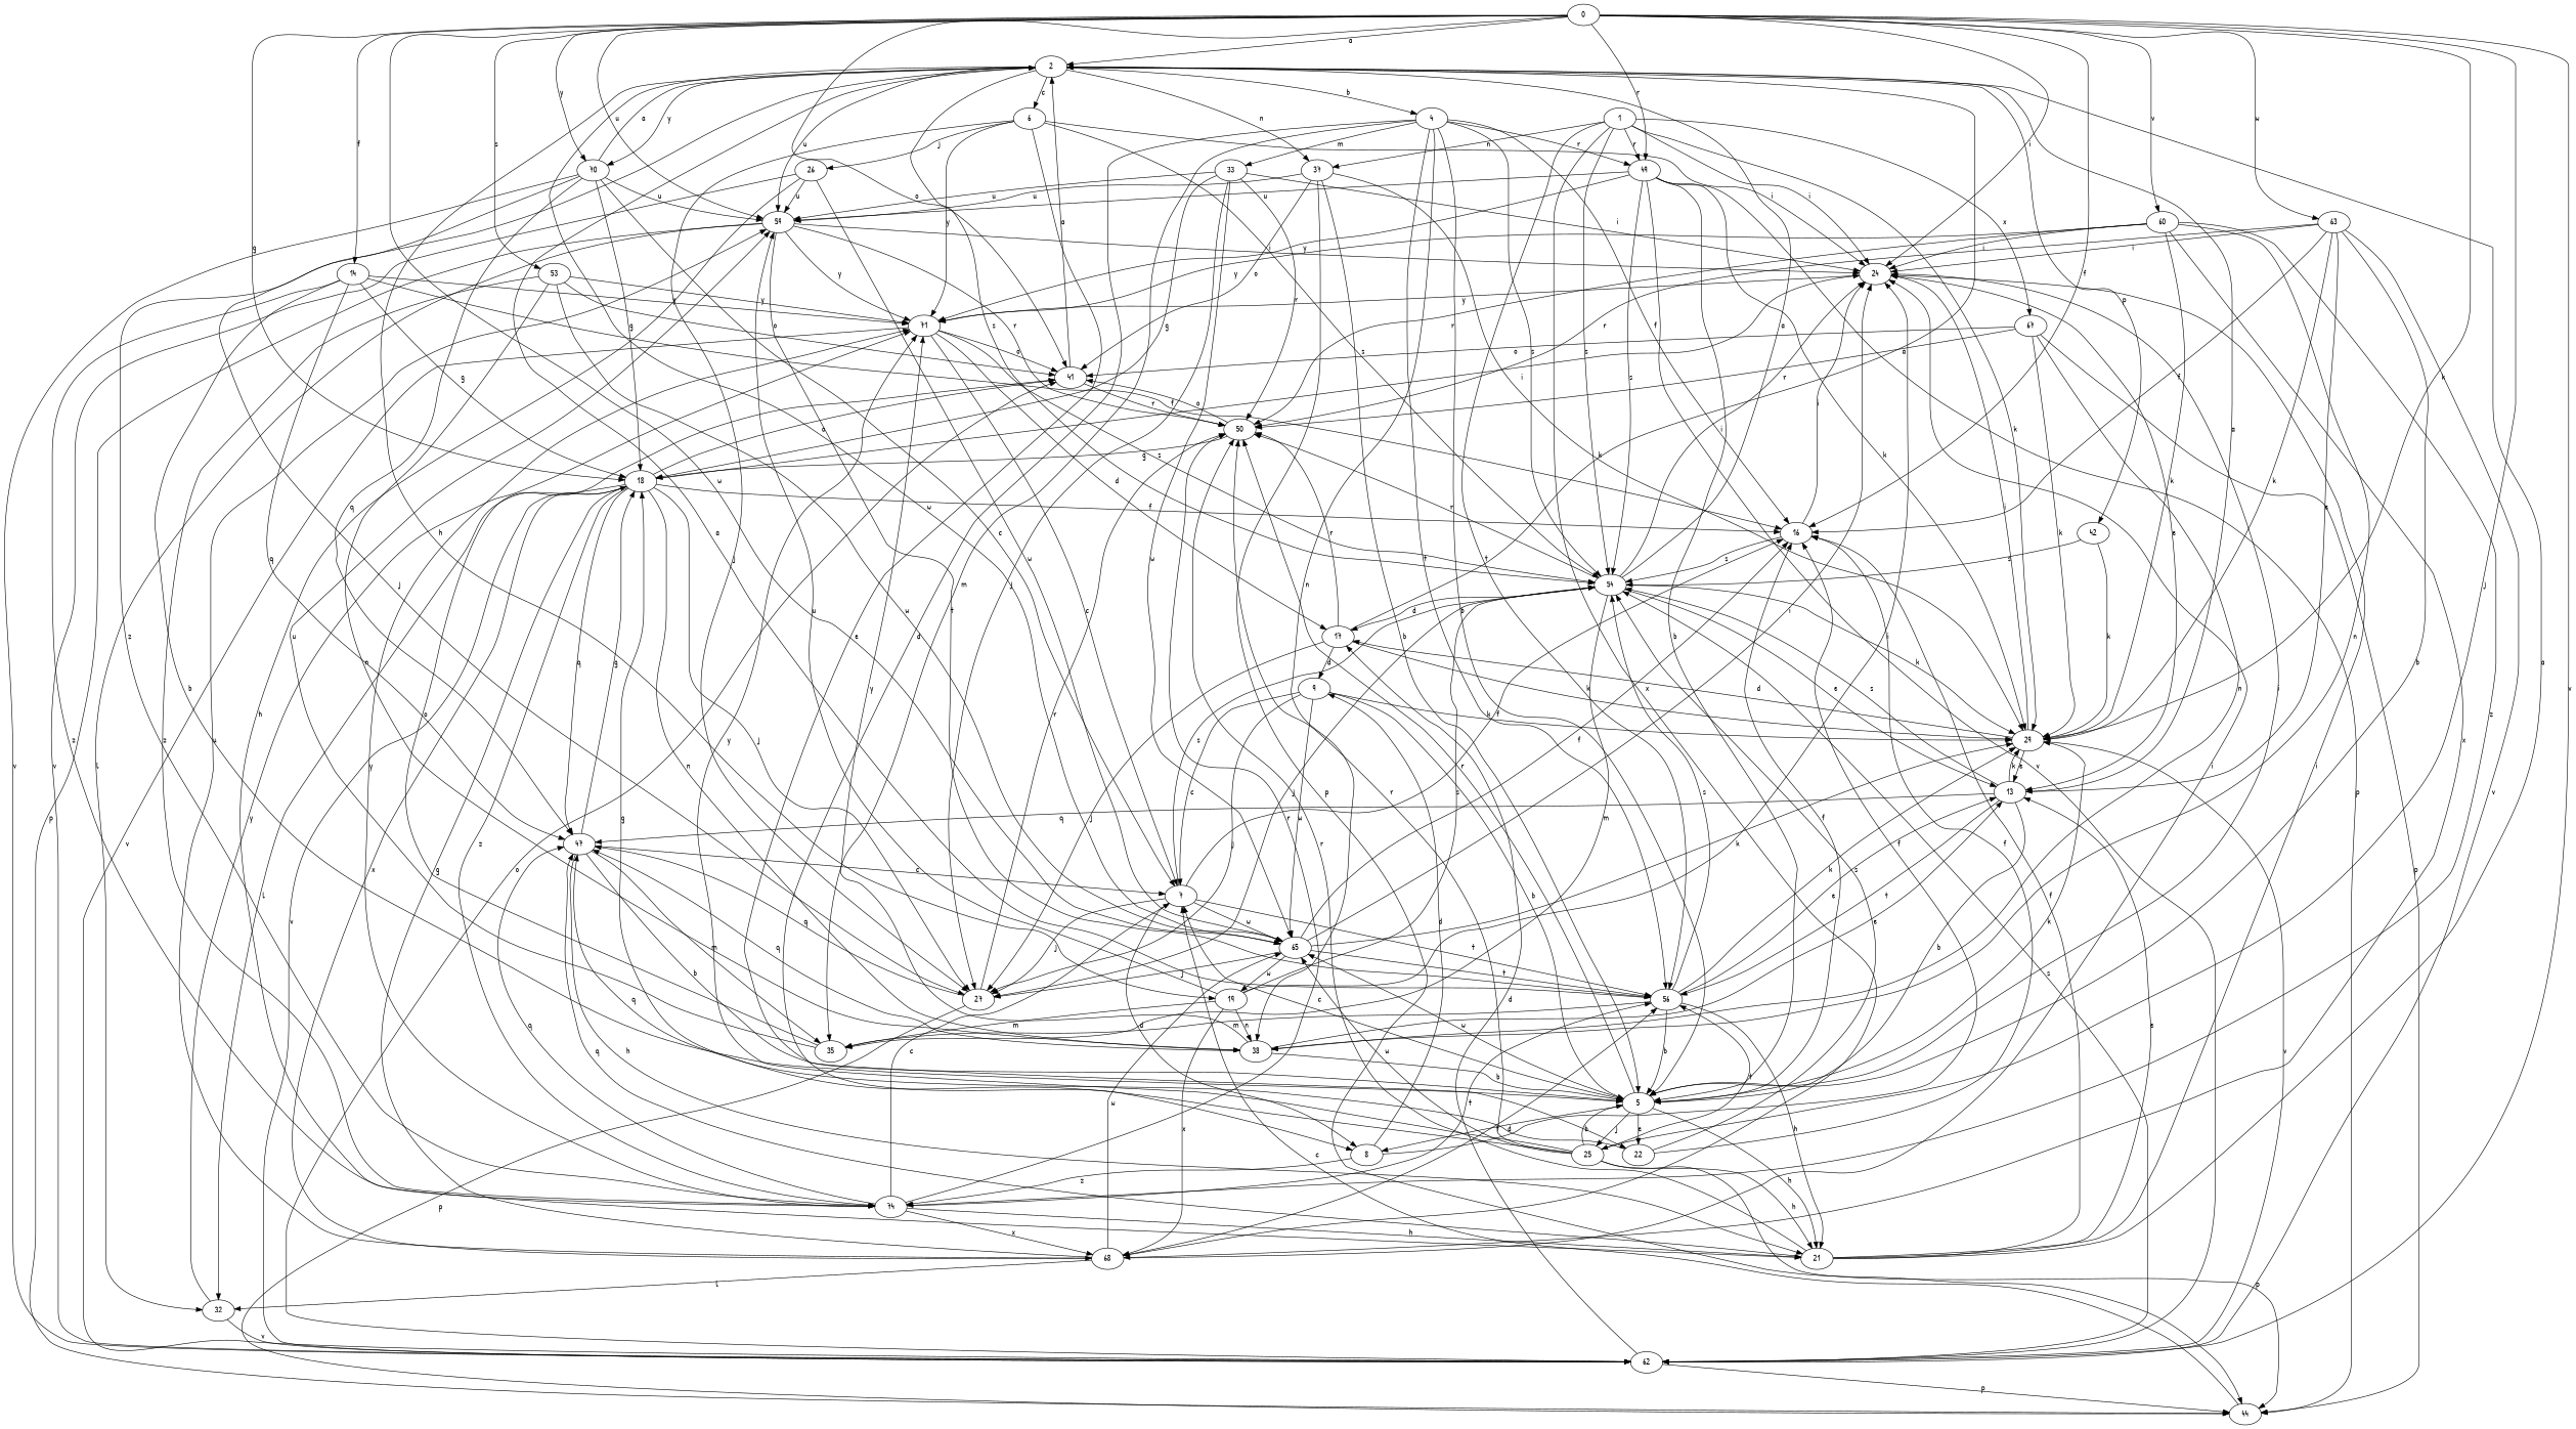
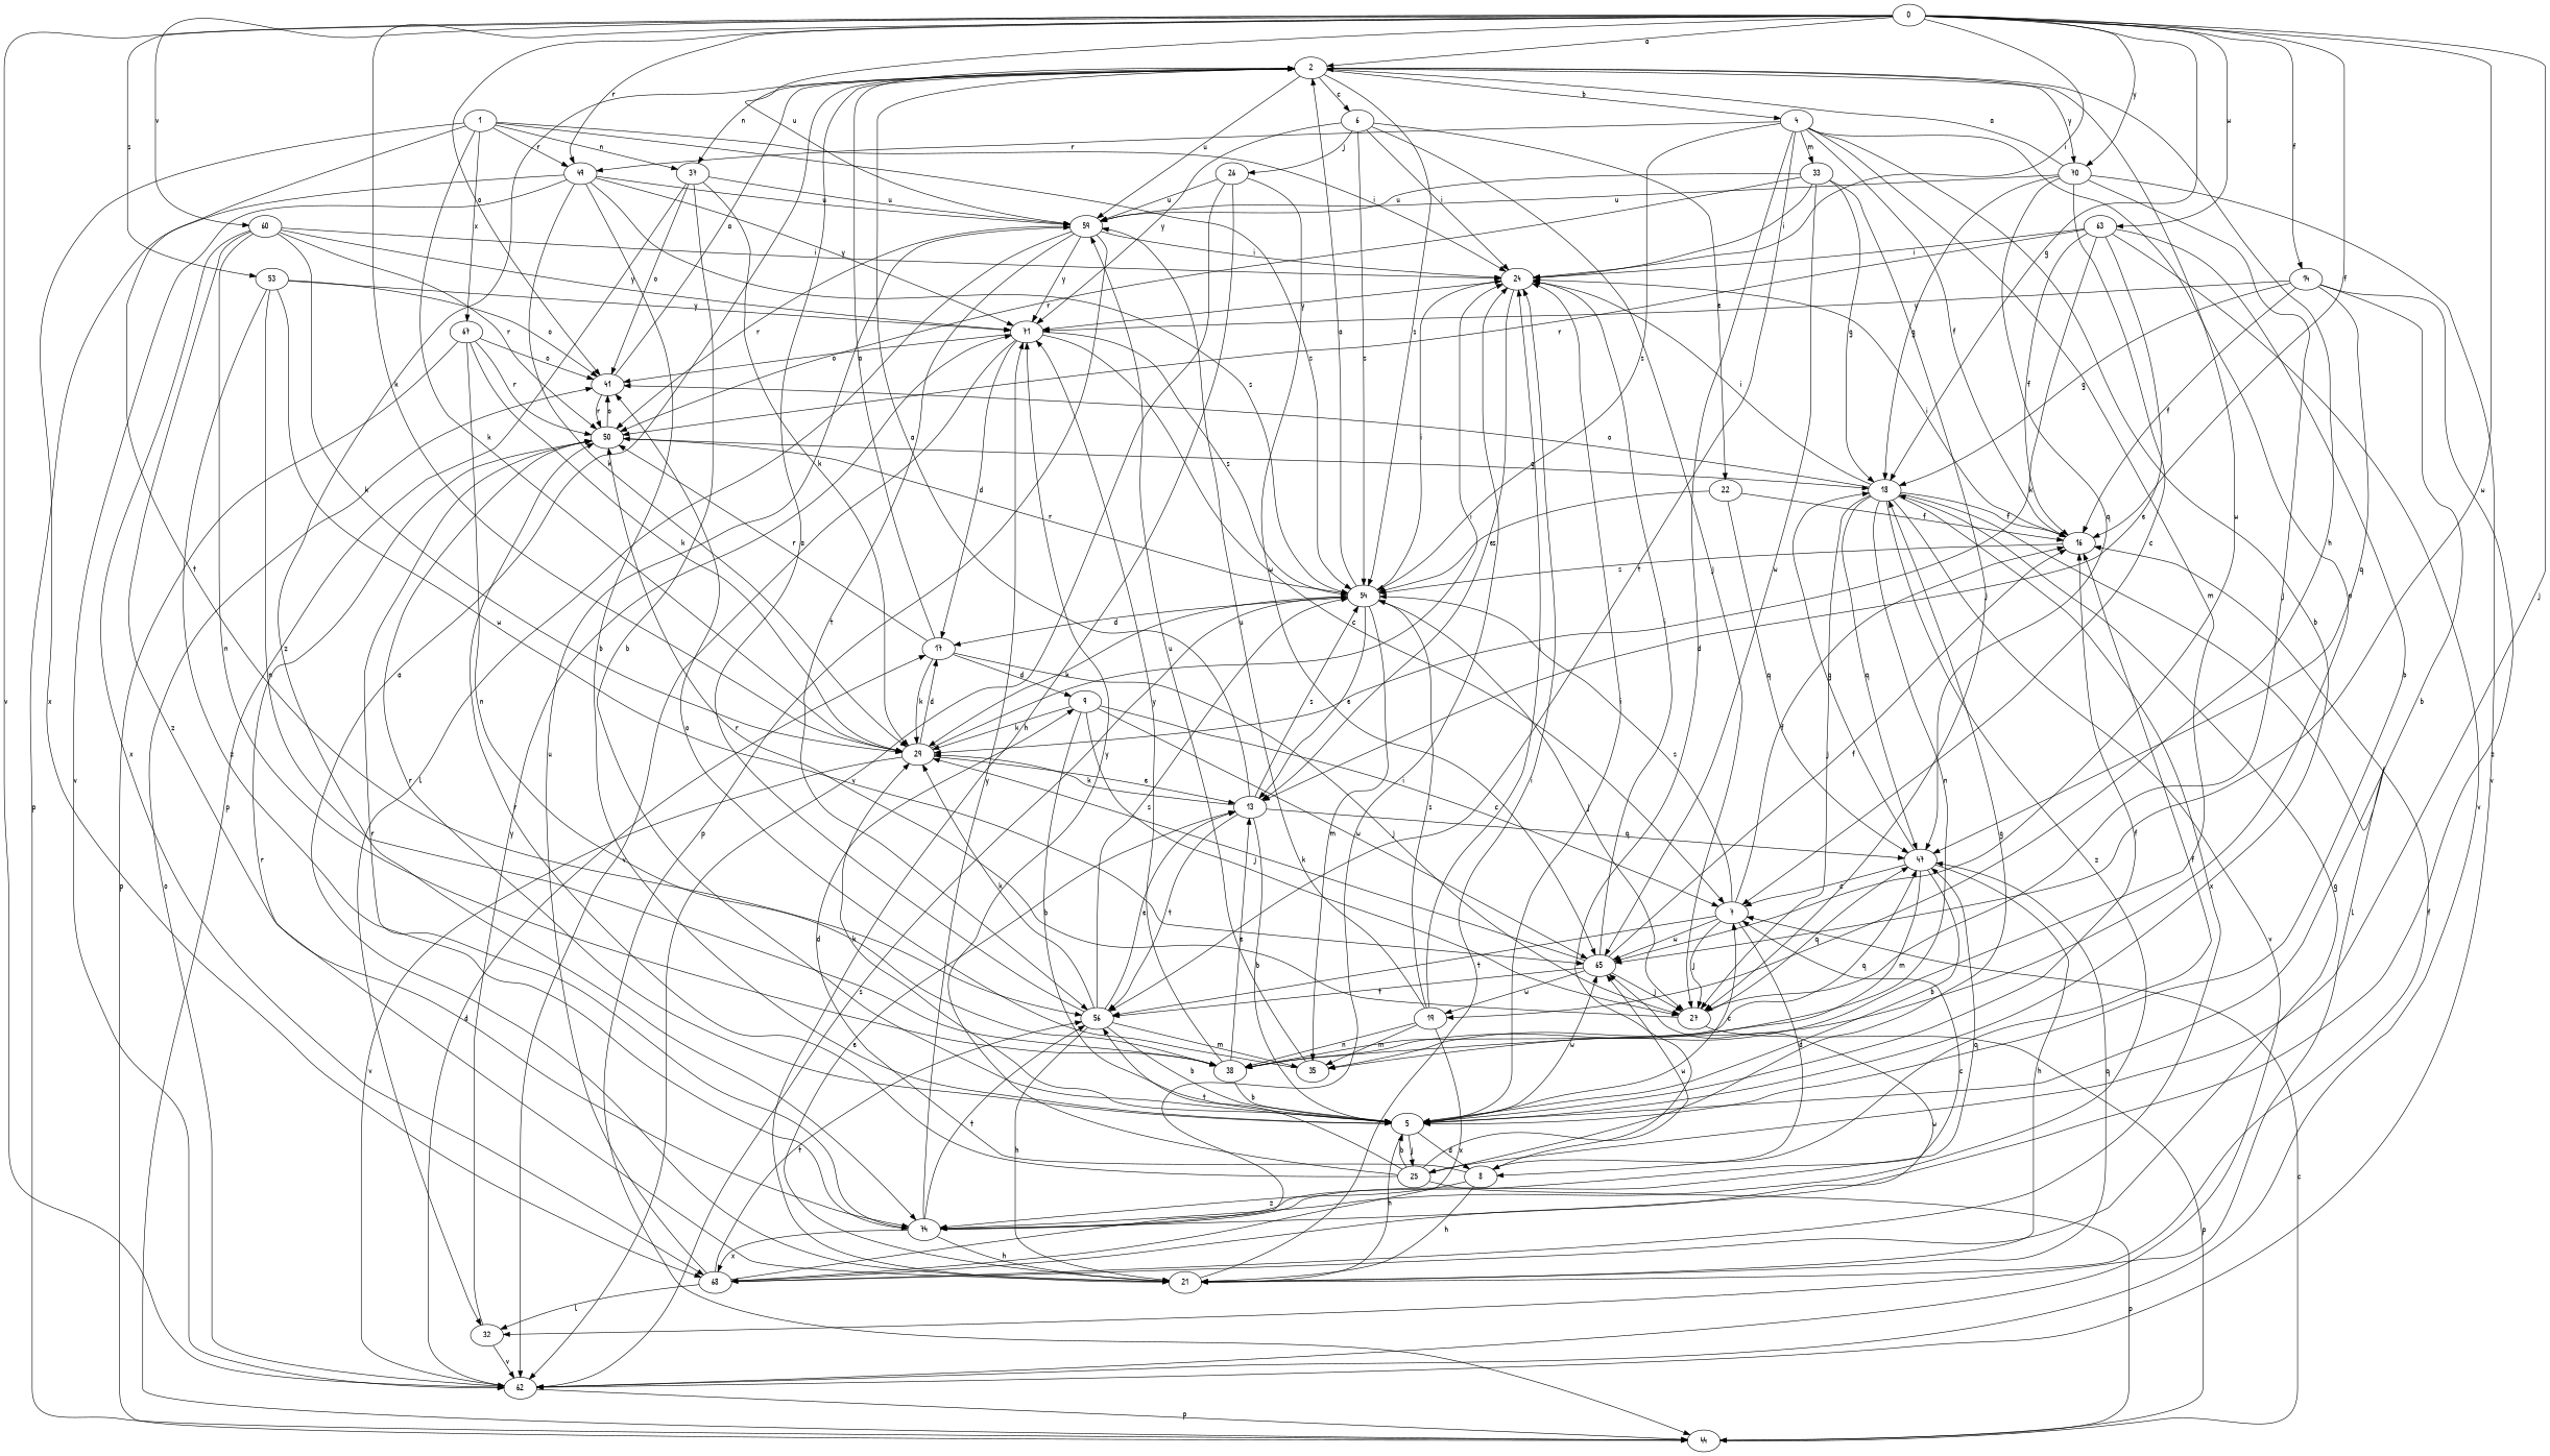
  strict digraph {
    fontname="Patrick Hand"
    node [fontname="Patrick Hand"]
    edge [fontname="Patrick Hand"]
    0
    2
    14
    16
    18
    24
    25
    29
    41
    49
    53
    59
    60
    62
    63
    65
    70
    4
    37
    54
    6
    19
-   42
    74
    56
    5
    8
    33
    35
    38
    71
    47
    68
    27
    32
    13
    21
    50
    44
    n40 [label=17]
    7
    1
    67
    n44 [label=22]
    26
    9
    0 -> 2 [label=a]
    0 -> 14 [label=f]
    0 -> 16 [label=f]
    0 -> 18 [label=g]
    0 -> 24 [label=i]
    0 -> 25 [label=j]
    0 -> 29 [label=k]
    0 -> 41 [label=o]
    0 -> 49 [label=r]
    0 -> 53 [label=s]
    0 -> 59 [label=u]
    0 -> 60 [label=v]
    0 -> 62 [label=v]
    0 -> 63 [label=w]
    0 -> 65 [label=w]
    0 -> 70 [label=y]
    2 -> 59 [label=u]
    2 -> 65 [label=w]
    2 -> 70 [label=y]
    2 -> 4 [label=b]
    2 -> 37 [label=n]
    2 -> 54 [label=s]
    2 -> 6 [label=c]
    2 -> 19 [label=h]
-   2 -> 42 [label=p]
    2 -> 74 [label=z]
    14 -> 16 [label=f]
    14 -> 18 [label=g]
    14 -> 74 [label=z]
    14 -> 5 [label=b]
    14 -> 71 [label=y]
    14 -> 47 [label=q]
    16 -> 24 [label=i]
    16 -> 54 [label=s]
    18 -> 16 [label=f]
    18 -> 24 [label=i]
    18 -> 41 [label=o]
    18 -> 62 [label=v]
    18 -> 74 [label=z]
    18 -> 38 [label=n]
    18 -> 47 [label=q]
    18 -> 68 [label=x]
    18 -> 27 [label=j]
    18 -> 32 [label=l]
    24 -> 71 [label=y]
    24 -> 13 [label=e]
    25 -> 18 [label=g]
    25 -> 65 [label=w]
    25 -> 56 [label=t]
    25 -> 5 [label=b]
    25 -> 71 [label=y]
-   25 -> 21 [label=h]
+   8 -> 21 [label=h]
    25 -> 50 [label=r]
    25 -> 44 [label=p]
    29 -> 24 [label=i]
    29 -> 62 [label=v]
    29 -> 13 [label=e]
    29 -> n40 [label=d]
    41 -> 2 [label=a]
    41 -> 50 [label=r]
    49 -> 29 [label=k]
    49 -> 59 [label=u]
    49 -> 62 [label=v]
    49 -> 54 [label=s]
    49 -> 5 [label=b]
    49 -> 71 [label=y]
    49 -> 44 [label=p]
    53 -> 41 [label=o]
    53 -> 65 [label=w]
    53 -> 74 [label=z]
    53 -> 38 [label=n]
    53 -> 71 [label=y]
    59 -> 24 [label=i]
    59 -> 56 [label=t]
    59 -> 71 [label=y]
    59 -> 32 [label=l]
    59 -> 50 [label=r]
    59 -> 44 [label=p]
    60 -> 24 [label=i]
    60 -> 29 [label=k]
    60 -> 74 [label=z]
    60 -> 38 [label=n]
    60 -> 71 [label=y]
    60 -> 68 [label=x]
    60 -> 50 [label=r]
    62 -> 41 [label=o]
    62 -> 54 [label=s]
    62 -> 44 [label=p]
    62 -> n40 [label=d]
    63 -> 16 [label=f]
    63 -> 24 [label=i]
    63 -> 29 [label=k]
    63 -> 62 [label=v]
    63 -> 5 [label=b]
    63 -> 13 [label=e]
    63 -> 50 [label=r]
    65 -> 16 [label=f]
    65 -> 24 [label=i]
    65 -> 29 [label=k]
    65 -> 19 [label=w]
    65 -> 56 [label=t]
    65 -> 27 [label=j]
    70 -> 2 [label=a]
    70 -> 18 [label=g]
    70 -> 59 [label=u]
    70 -> 62 [label=v]
    70 -> 47 [label=q]
    70 -> 27 [label=j]
    70 -> 7 [label=c]
    4 -> 16 [label=f]
    4 -> 49 [label=r]
    4 -> 54 [label=s]
    4 -> 56 [label=t]
    4 -> 5 [label=b]
    4 -> 8 [label=d]
    4 -> 33 [label=m]
    4 -> 35 [label=m]
    4 -> 38 [label=n]
    37 -> 29 [label=k]
    37 -> 41 [label=o]
    37 -> 59 [label=u]
    37 -> 5 [label=b]
    37 -> 44 [label=p]
    54 -> 2 [label=a]
    54 -> 24 [label=i]
    54 -> 29 [label=k]
    54 -> 35 [label=m]
    54 -> 27 [label=j]
    54 -> 13 [label=e]
    54 -> 50 [label=r]
    54 -> n40 [label=d]
    6 -> 24 [label=i]
    6 -> 54 [label=s]
    6 -> 71 [label=y]
    6 -> 27 [label=j]
    6 -> n44 [label=e]
    6 -> 26 [label=j]
    19 -> 24 [label=i]
    19 -> 59 [label=u]
    19 -> 54 [label=s]
    19 -> 35 [label=m]
    19 -> 38 [label=n]
    19 -> 68 [label=x]
-   42 -> 29 [label=k]
-   42 -> 54 [label=s]
    74 -> 56 [label=t]
    74 -> 71 [label=y]
    74 -> 47 [label=q]
    74 -> 68 [label=x]
    74 -> 21 [label=h]
    74 -> 50 [label=r]
    74 -> 7 [label=c]
    56 -> 2 [label=a]
    56 -> 29 [label=k]
    56 -> 54 [label=s]
    56 -> 5 [label=b]
    56 -> 35 [label=m]
    56 -> 13 [label=e]
    56 -> 21 [label=h]
    5 -> 16 [label=f]
    5 -> 24 [label=i]
    5 -> 25 [label=j]
    5 -> 29 [label=k]
    5 -> 65 [label=w]
    5 -> 8 [label=d]
    5 -> 21 [label=h]
    5 -> 50 [label=r]
    5 -> 7 [label=c]
-   5 -> n44 [label=e]
    8 -> 16 [label=f]
    8 -> 74 [label=z]
    8 -> 9 [label=d]
    33 -> 18 [label=g]
    33 -> 24 [label=i]
    33 -> 59 [label=u]
    33 -> 65 [label=w]
    33 -> 27 [label=j]
    33 -> 50 [label=r]
    35 -> 41 [label=o]
    35 -> 59 [label=u]
    38 -> 5 [label=b]
    38 -> 71 [label=y]
    38 -> 47 [label=q]
    38 -> 13 [label=e]
    71 -> 41 [label=o]
    71 -> 62 [label=v]
    71 -> 54 [label=s]
    71 -> n40 [label=d]
    71 -> 7 [label=c]
    47 -> 18 [label=g]
    47 -> 5 [label=b]
    47 -> 35 [label=m]
    47 -> 21 [label=h]
    47 -> 7 [label=c]
    68 -> 18 [label=g]
    68 -> 24 [label=i]
    68 -> 59 [label=u]
    68 -> 65 [label=w]
    68 -> 56 [label=t]
    68 -> 32 [label=l]
    27 -> 47 [label=q]
    27 -> 50 [label=r]
    27 -> 44 [label=p]
    32 -> 62 [label=v]
    32 -> 71 [label=y]
    13 -> 2 [label=a]
    13 -> 29 [label=k]
    13 -> 54 [label=s]
    13 -> 56 [label=t]
    13 -> 5 [label=b]
    13 -> 47 [label=q]
    21 -> 2 [label=a]
    21 -> 16 [label=f]
    21 -> 24 [label=i]
    21 -> 47 [label=q]
    21 -> 13 [label=e]
    21 -> 50 [label=r]
    50 -> 18 [label=g]
    50 -> 41 [label=o]
    44 -> 7 [label=c]
    n40 -> 2 [label=a]
    n40 -> 29 [label=k]
    n40 -> 27 [label=j]
    n40 -> 50 [label=r]
    n40 -> 9 [label=d]
    7 -> 16 [label=f]
    7 -> 65 [label=w]
    7 -> 54 [label=s]
    7 -> 56 [label=t]
    7 -> 8 [label=d]
    7 -> 27 [label=j]
    1 -> 24 [label=i]
    1 -> 29 [label=k]
    1 -> 49 [label=r]
    1 -> 37 [label=n]
    1 -> 54 [label=s]
    1 -> 56 [label=t]
    1 -> 68 [label=x]
    1 -> 67 [label=x]
    67 -> 29 [label=k]
    67 -> 41 [label=o]
    67 -> 38 [label=n]
    67 -> 50 [label=r]
    67 -> 44 [label=p]
    n44 -> 16 [label=f]
    n44 -> 54 [label=s]
    n44 -> 47 [label=q]
    26 -> 59 [label=u]
    26 -> 62 [label=v]
    26 -> 65 [label=w]
    26 -> 21 [label=h]
    9 -> 29 [label=k]
    9 -> 65 [label=w]
    9 -> 5 [label=b]
    9 -> 27 [label=j]
    9 -> 7 [label=c]
  }
